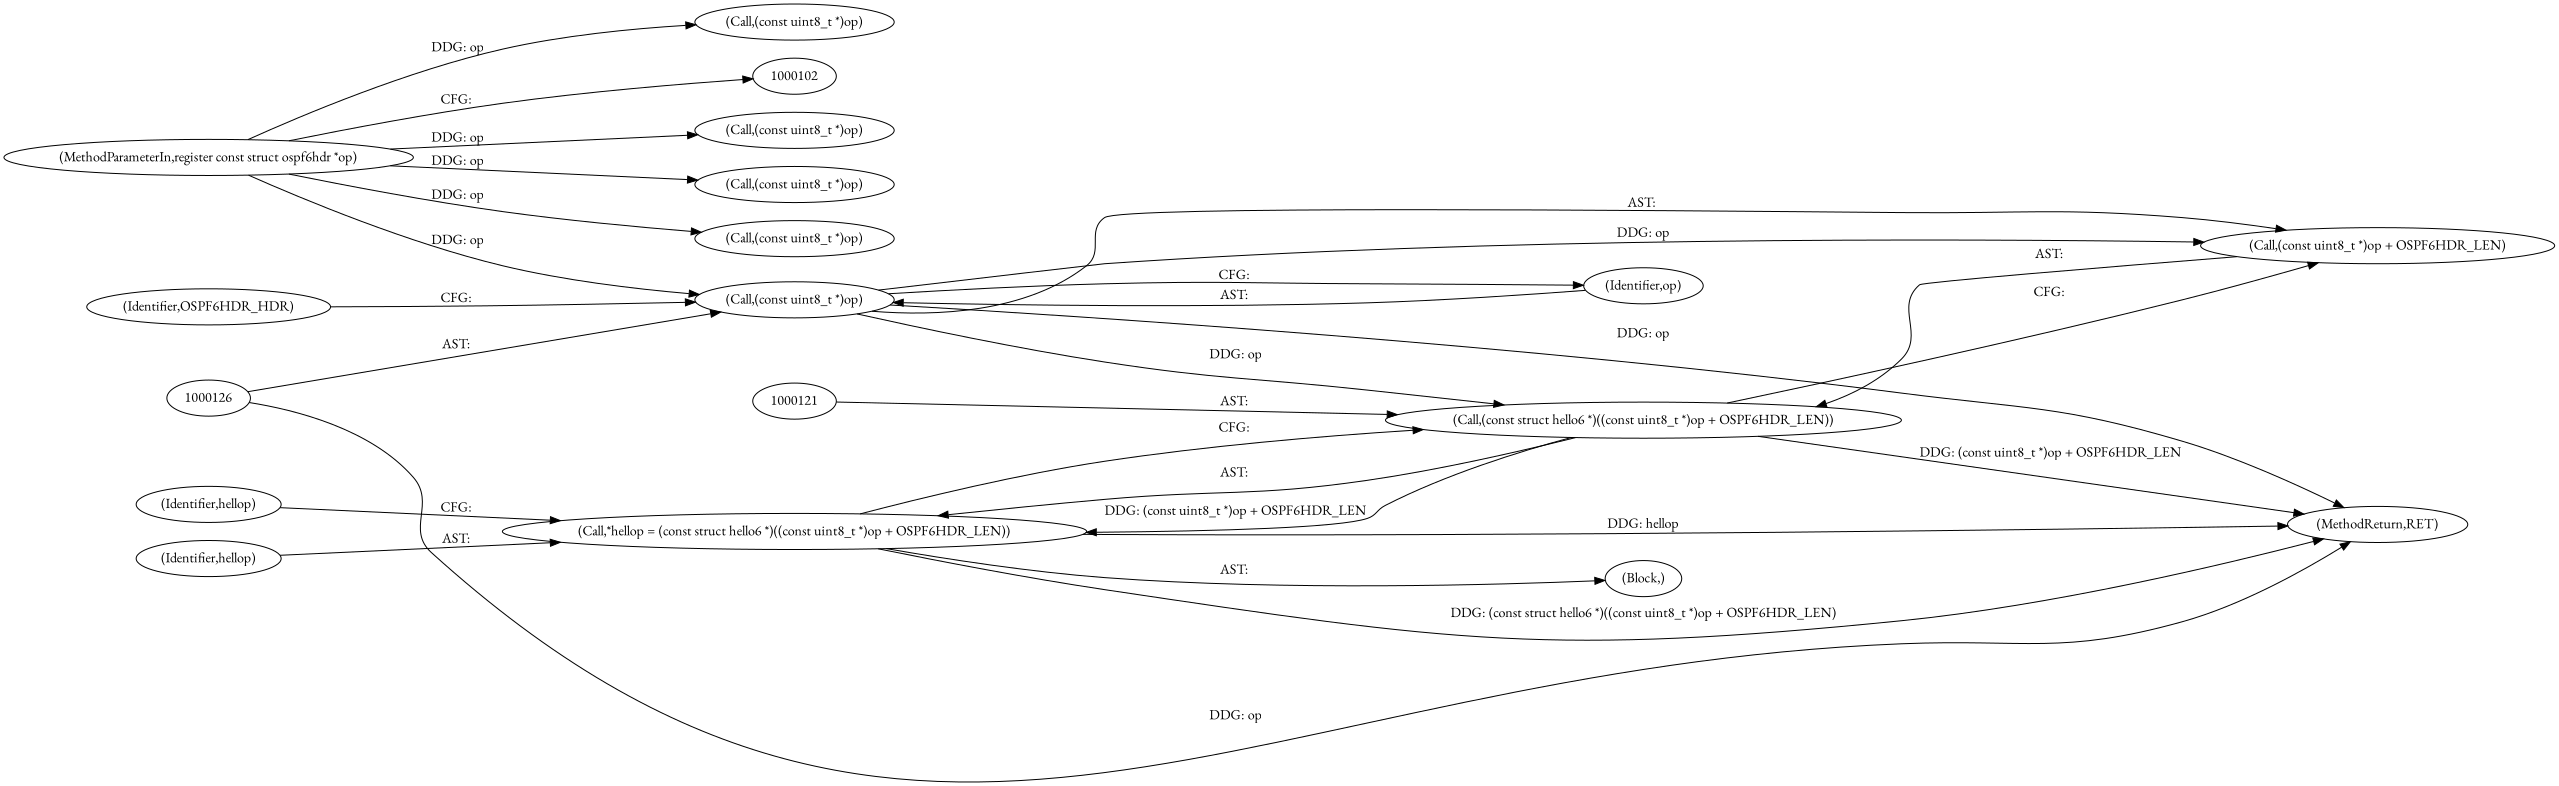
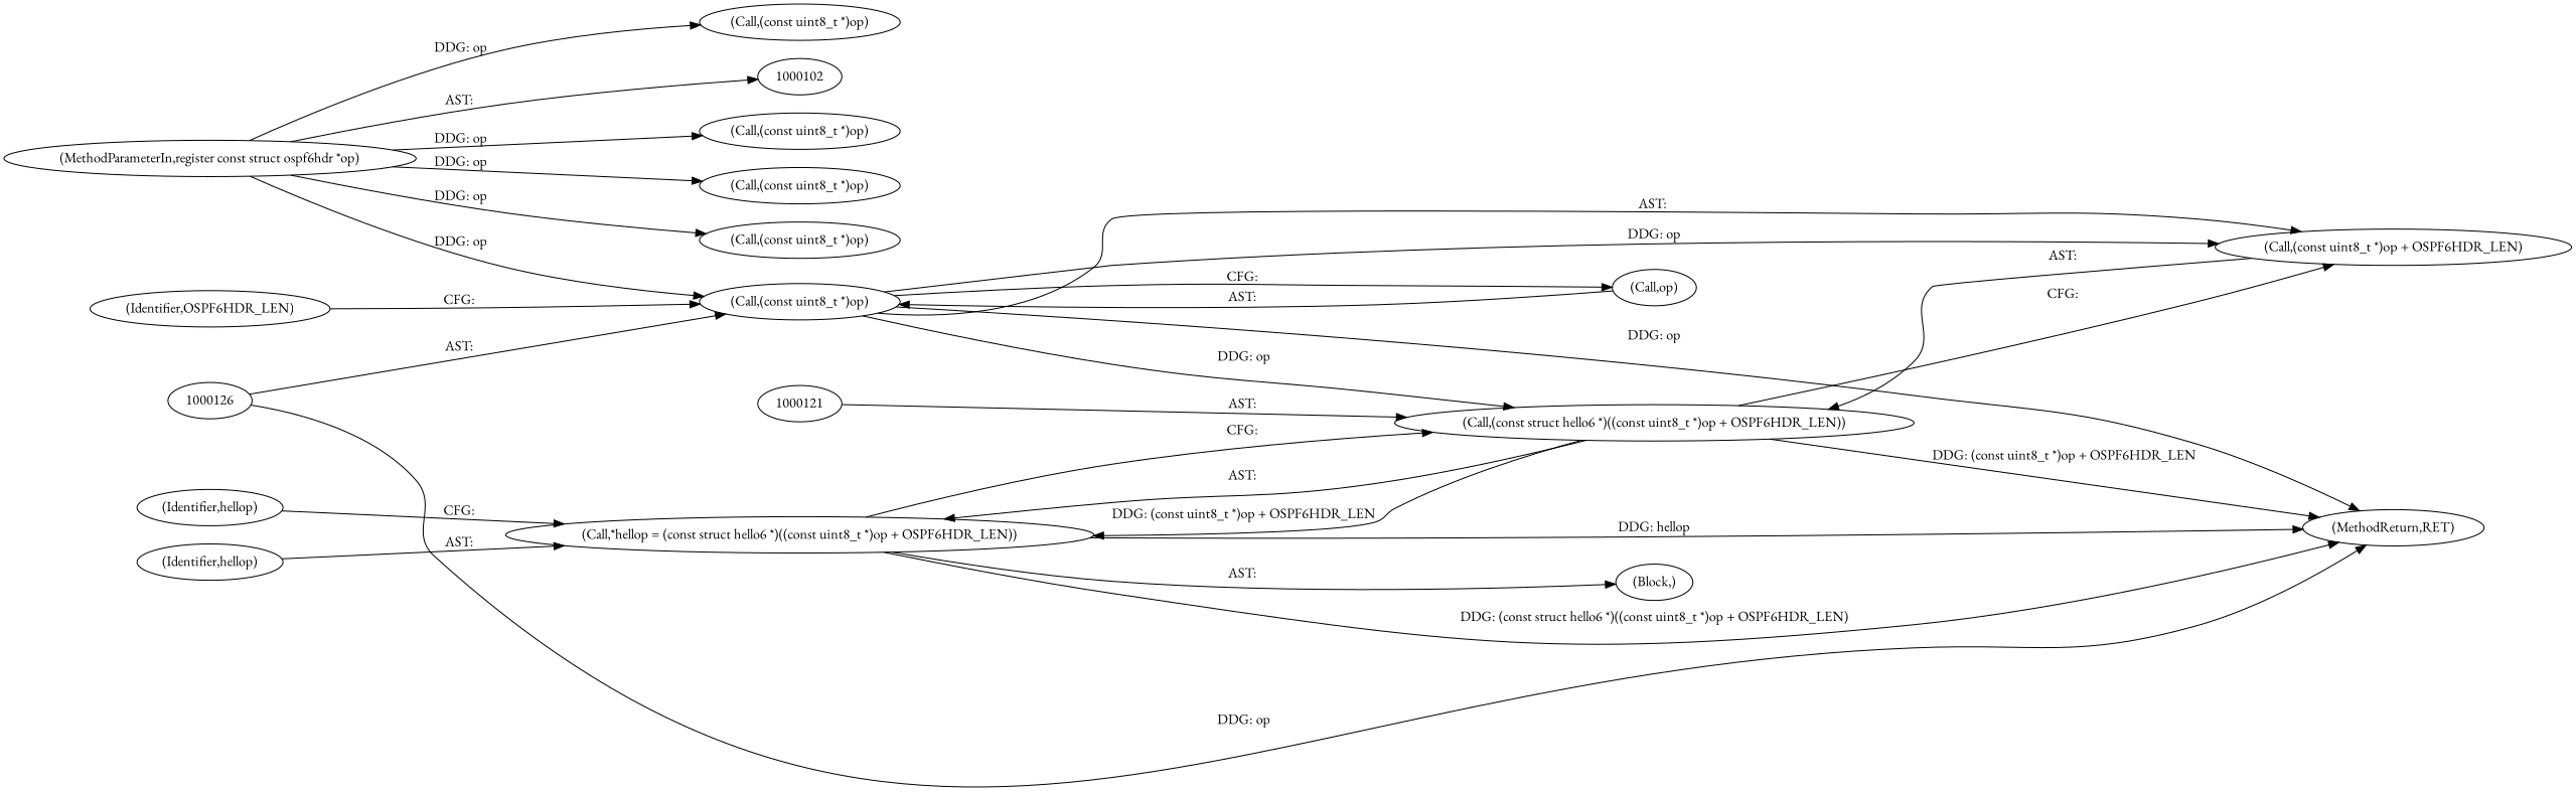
  digraph {
    fontname="EB Garamond"
    rankdir=LR
    node [fontname="EB Garamond"]
    edge [fontname="EB Garamond"]
    n1 [label="(Call,*hellop = (const struct hello6 *)((const uint8_t *)op + OSPF6HDR_LEN))"]
    n2 [label="(Call,(const struct hello6 *)((const uint8_t *)op + OSPF6HDR_LEN))"]
    n3 [label="(Block,)"]
    n4 [label="(MethodReturn,RET)"]
    n5 [label="(Call,(const uint8_t *)op + OSPF6HDR_LEN)"]
    n6 [label="(Call,(const uint8_t *)op)"]
-   n7 [label="(Identifier,op)"]
+   n7 [label="(Call,op)"]
    n8 [label="(MethodParameterIn,register const struct ospf6hdr *op)"]
    n9 [label="(Call,(const uint8_t *)op)"]
    n10 [label="(Call,(const uint8_t *)op)"]
    n11 [label="(Call,(const uint8_t *)op)"]
    n12 [label="(Call,(const uint8_t *)op)"]
    1000102
-   n14 [label="(Identifier,OSPF6HDR_HDR)"]
+   n14 [label="(Identifier,OSPF6HDR_LEN)"]
    n15 [label="(Identifier,hellop)"]
    n16 [label="(Identifier,hellop)"]
    n17 [label=1000121]
    1000126
    n1 -> n2 [label="CFG: "]
    n1 -> n3 [label="AST: "]
    n1 -> n4 [label="DDG: hellop"]
    n1 -> n4 [label="DDG: (const struct hello6 *)((const uint8_t *)op + OSPF6HDR_LEN)"]
    n2 -> n1 [label="AST: "]
    n2 -> n1 [label="DDG: (const uint8_t *)op + OSPF6HDR_LEN"]
    n2 -> n4 [label="DDG: (const uint8_t *)op + OSPF6HDR_LEN"]
    n2 -> n5 [label="CFG: "]
    n5 -> n2 [label="AST: "]
    n6 -> n2 [label="DDG: op"]
    n6 -> n4 [label="DDG: op"]
    n6 -> n5 [label="AST: "]
    n6 -> n5 [label="DDG: op"]
    n6 -> n7 [label="CFG: "]
    n7 -> n6 [label="AST: "]
    n8 -> n6 [label="DDG: op"]
    n8 -> n9 [label="DDG: op"]
    n8 -> n10 [label="DDG: op"]
    n8 -> n11 [label="DDG: op"]
    n8 -> n12 [label="DDG: op"]
-   n8 -> 1000102 [label="CFG: "]
+   n8 -> 1000102 [label="AST: "]
    n14 -> n6 [label="CFG: "]
    n15 -> n1 [label="AST: "]
    n16 -> n1 [label="CFG: "]
    n17 -> n2 [label="AST: "]
    1000126 -> n4 [label="DDG: op"]
    1000126 -> n6 [label="AST: "]
  }
